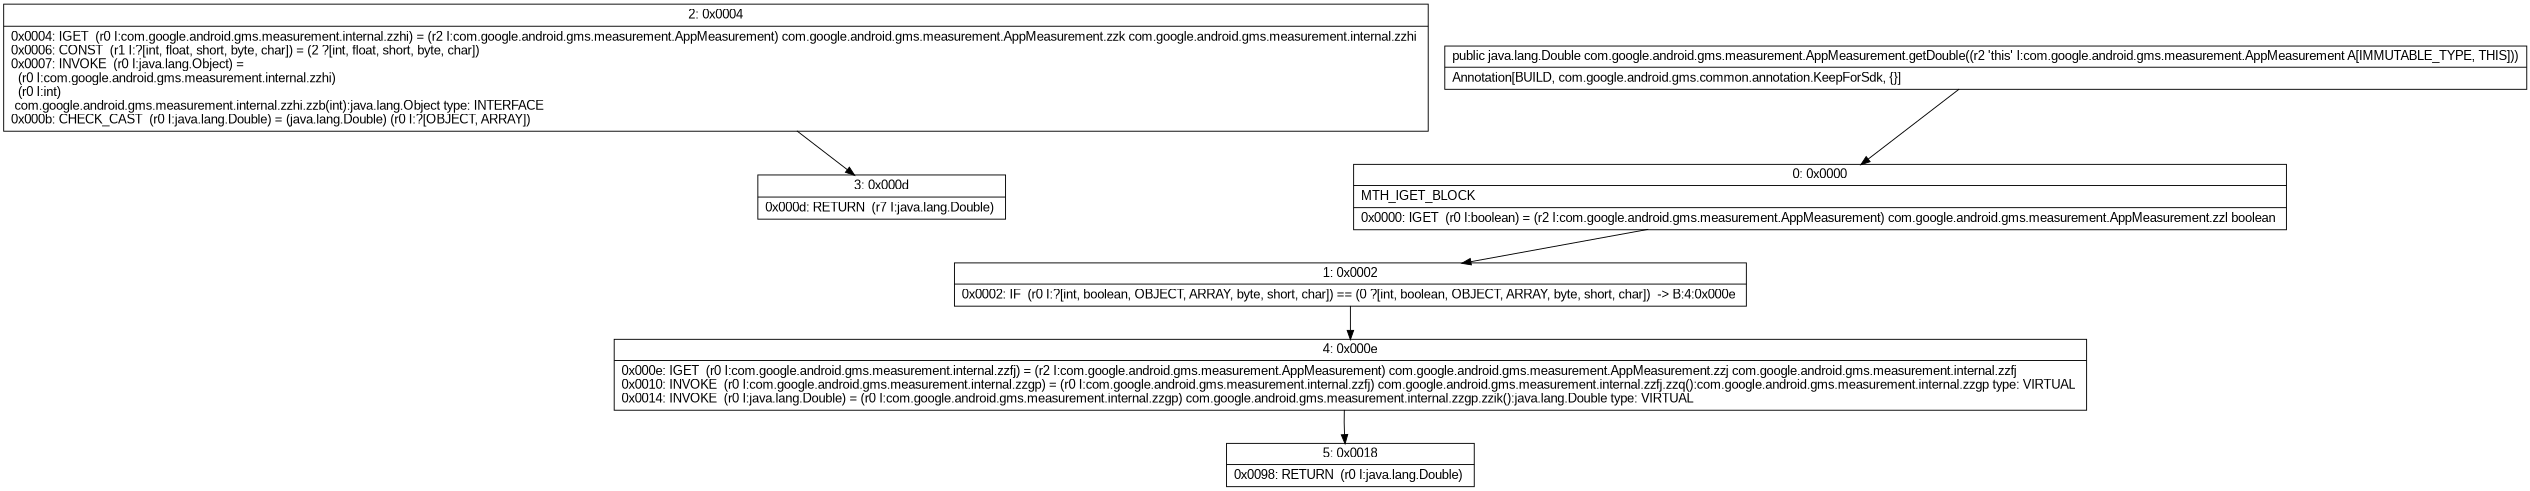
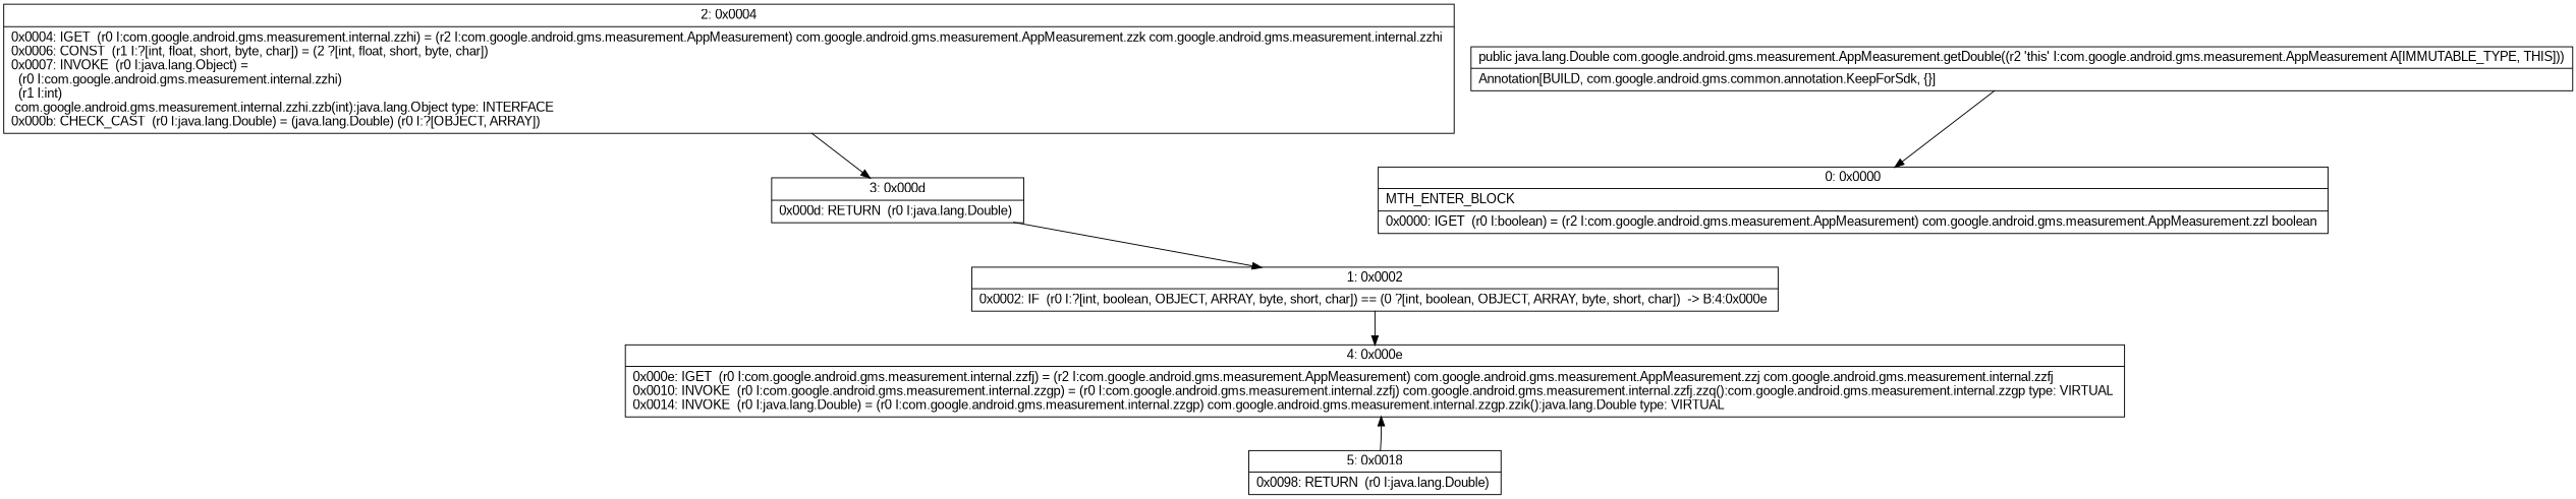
  digraph {
    fontname="Liberation Sans"
    node [fontname="Liberation Sans" shape=record]
    edge [fontname="Liberation Sans"]
-   n1 [label="{0\:\ 0x0000|MTH_IGET_BLOCK\l|0x0000: IGET  (r0 I:boolean) = (r2 I:com.google.android.gms.measurement.AppMeasurement) com.google.android.gms.measurement.AppMeasurement.zzl boolean \l}"]
+   n1 [label="{0\:\ 0x0000|MTH_ENTER_BLOCK\l|0x0000: IGET  (r0 I:boolean) = (r2 I:com.google.android.gms.measurement.AppMeasurement) com.google.android.gms.measurement.AppMeasurement.zzl boolean \l}"]
    n2 [label="{1\:\ 0x0002|0x0002: IF  (r0 I:?[int, boolean, OBJECT, ARRAY, byte, short, char]) == (0 ?[int, boolean, OBJECT, ARRAY, byte, short, char])  \-\> B:4:0x000e \l}"]
    n3 [label="{4\:\ 0x000e|0x000e: IGET  (r0 I:com.google.android.gms.measurement.internal.zzfj) = (r2 I:com.google.android.gms.measurement.AppMeasurement) com.google.android.gms.measurement.AppMeasurement.zzj com.google.android.gms.measurement.internal.zzfj \l0x0010: INVOKE  (r0 I:com.google.android.gms.measurement.internal.zzgp) = (r0 I:com.google.android.gms.measurement.internal.zzfj) com.google.android.gms.measurement.internal.zzfj.zzq():com.google.android.gms.measurement.internal.zzgp type: VIRTUAL \l0x0014: INVOKE  (r0 I:java.lang.Double) = (r0 I:com.google.android.gms.measurement.internal.zzgp) com.google.android.gms.measurement.internal.zzgp.zzik():java.lang.Double type: VIRTUAL \l}"]
-   n4 [label="{2\:\ 0x0004|0x0004: IGET  (r0 I:com.google.android.gms.measurement.internal.zzhi) = (r2 I:com.google.android.gms.measurement.AppMeasurement) com.google.android.gms.measurement.AppMeasurement.zzk com.google.android.gms.measurement.internal.zzhi \l0x0006: CONST  (r1 I:?[int, float, short, byte, char]) = (2 ?[int, float, short, byte, char]) \l0x0007: INVOKE  (r0 I:java.lang.Object) = \l  (r0 I:com.google.android.gms.measurement.internal.zzhi)\l  (r0 I:int)\l com.google.android.gms.measurement.internal.zzhi.zzb(int):java.lang.Object type: INTERFACE \l0x000b: CHECK_CAST  (r0 I:java.lang.Double) = (java.lang.Double) (r0 I:?[OBJECT, ARRAY]) \l}"]
-   n5 [label="{3\:\ 0x000d|0x000d: RETURN  (r7 I:java.lang.Double) \l}"]
+   n4 [label="{2\:\ 0x0004|0x0004: IGET  (r0 I:com.google.android.gms.measurement.internal.zzhi) = (r2 I:com.google.android.gms.measurement.AppMeasurement) com.google.android.gms.measurement.AppMeasurement.zzk com.google.android.gms.measurement.internal.zzhi \l0x0006: CONST  (r1 I:?[int, float, short, byte, char]) = (2 ?[int, float, short, byte, char]) \l0x0007: INVOKE  (r0 I:java.lang.Object) = \l  (r0 I:com.google.android.gms.measurement.internal.zzhi)\l  (r1 I:int)\l com.google.android.gms.measurement.internal.zzhi.zzb(int):java.lang.Object type: INTERFACE \l0x000b: CHECK_CAST  (r0 I:java.lang.Double) = (java.lang.Double) (r0 I:?[OBJECT, ARRAY]) \l}"]
+   n5 [label="{3\:\ 0x000d|0x000d: RETURN  (r0 I:java.lang.Double) \l}"]
    n6 [label="{5\:\ 0x0018|0x0098: RETURN  (r0 I:java.lang.Double) \l}"]
    n7 [label="{public java.lang.Double com.google.android.gms.measurement.AppMeasurement.getDouble((r2 'this' I:com.google.android.gms.measurement.AppMeasurement A[IMMUTABLE_TYPE, THIS]))  | Annotation[BUILD, com.google.android.gms.common.annotation.KeepForSdk, \{\}]\l}"]
-   n1 -> n2
+   n5 -> n2
    n2 -> n3
-   n3 -> n6
+   n6 -> n3
    n4 -> n5
    n7 -> n1
  }
